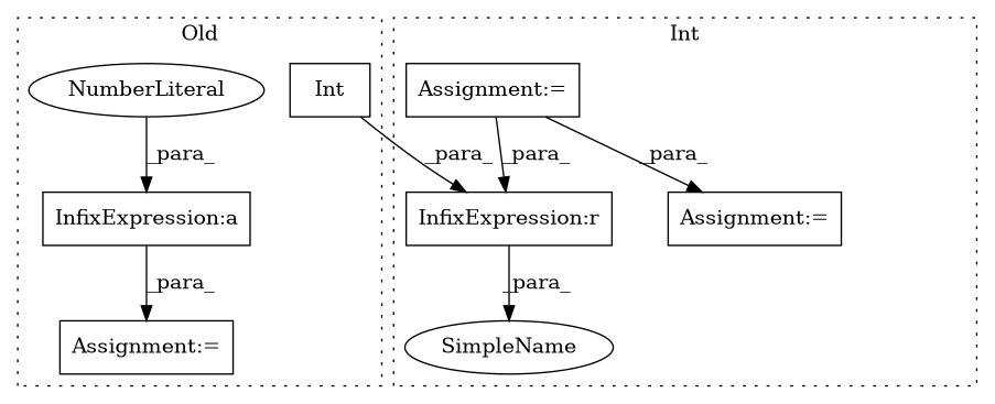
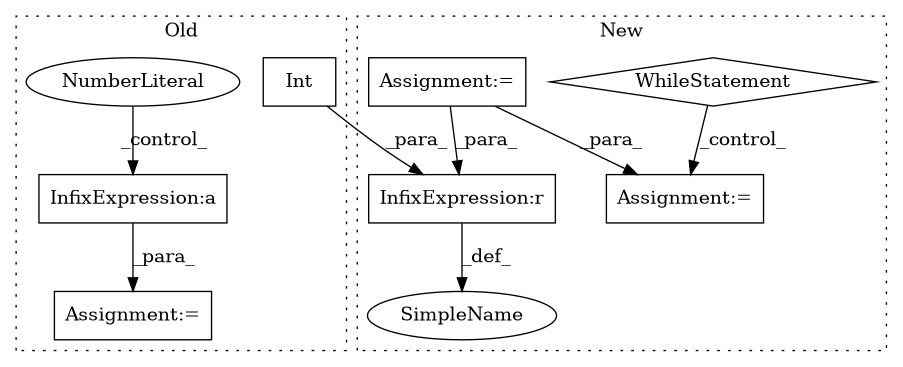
  digraph {
    node [a=7 l=1 shape=box]
    n1 [a=32 l="4,1" label=Int s="695,706"]
    n2 [l="53,2" label="Assignment:=" s="626,712"]
    n3 [a=27 l=3 label="InfixExpression:a" s=707]
    n4 [a=34 label=NumberLiteral s=710 shape=ellipse]
+   n5 [a=61 l="7,2" label=WhileStatement s="1632,1655" shape=diamond]
    n6 [l=2 label="Assignment:=" s=1724]
    n7 [a=42 label=SimpleName shape=ellipse l=""]
    n8 [a=27 l=4 label="InfixExpression:r" s=1647]
    n9 [label="Assignment:=" s=1624]
    subgraph cluster_1 {
      label=Old
      style=dotted
      n1
      n2
      n3
      n4
    }
    subgraph cluster_2 {
-     label=Int
+     label=New
      style=dotted
+     n5
      n6
      n7
      n8
      n9
    }
    n1 -> n8 [label=_para_]
    n3 -> n2 [label=_para_]
-   n4 -> n3 [label=_para_]
-   n8 -> n7 [label=_para_]
+   n4 -> n3 [label=_control_]
+   n5 -> n6 [label=_control_]
+   n8 -> n7 [label=_def_]
    n9 -> n6 [label=_para_]
    n9 -> n8 [label=_para_]
  }
